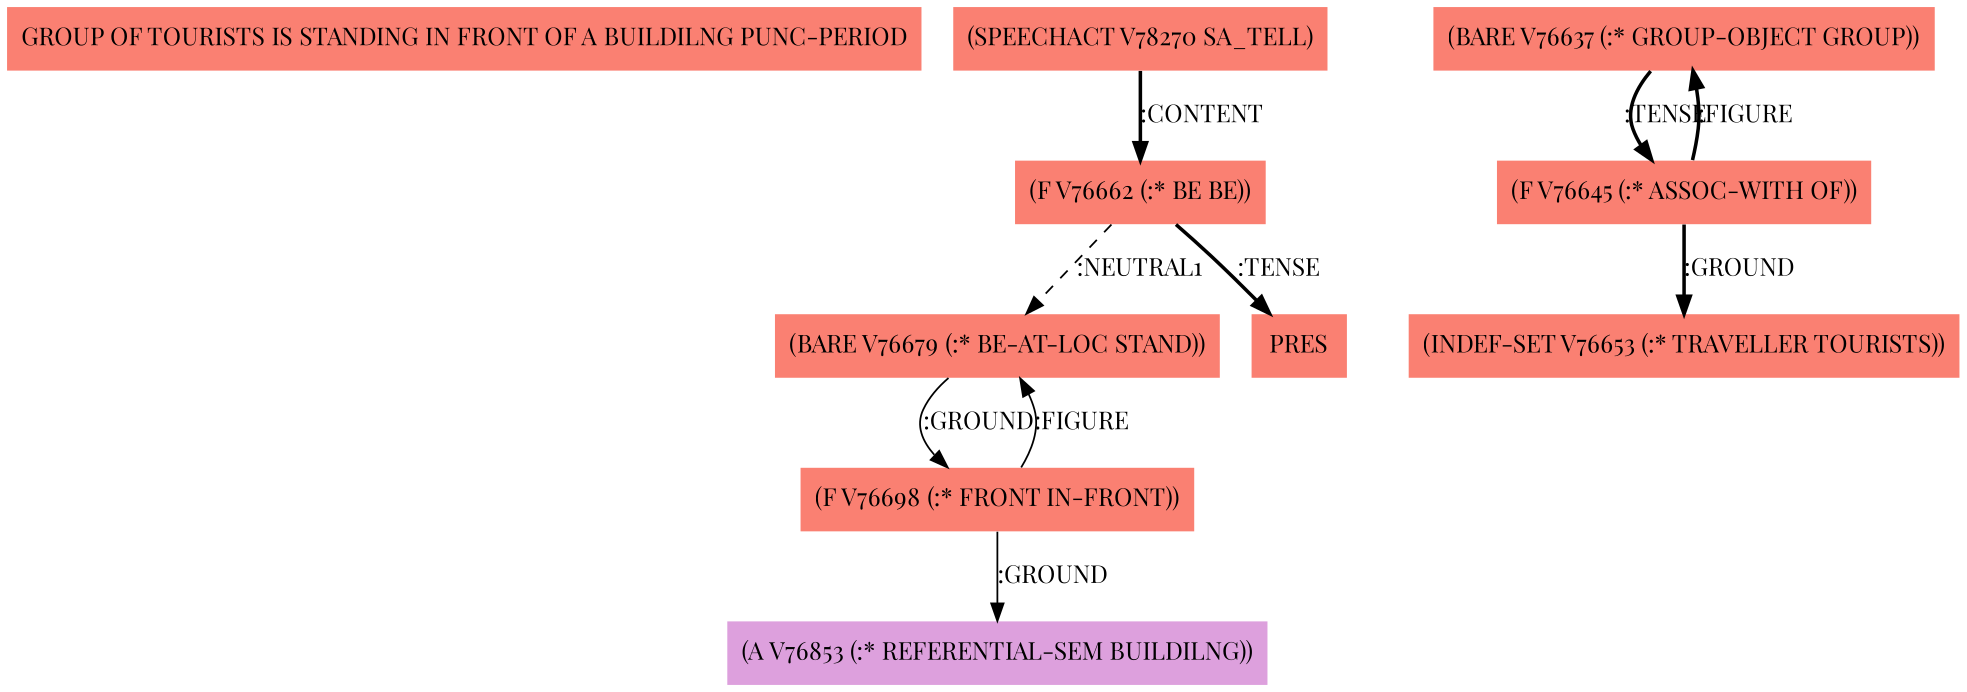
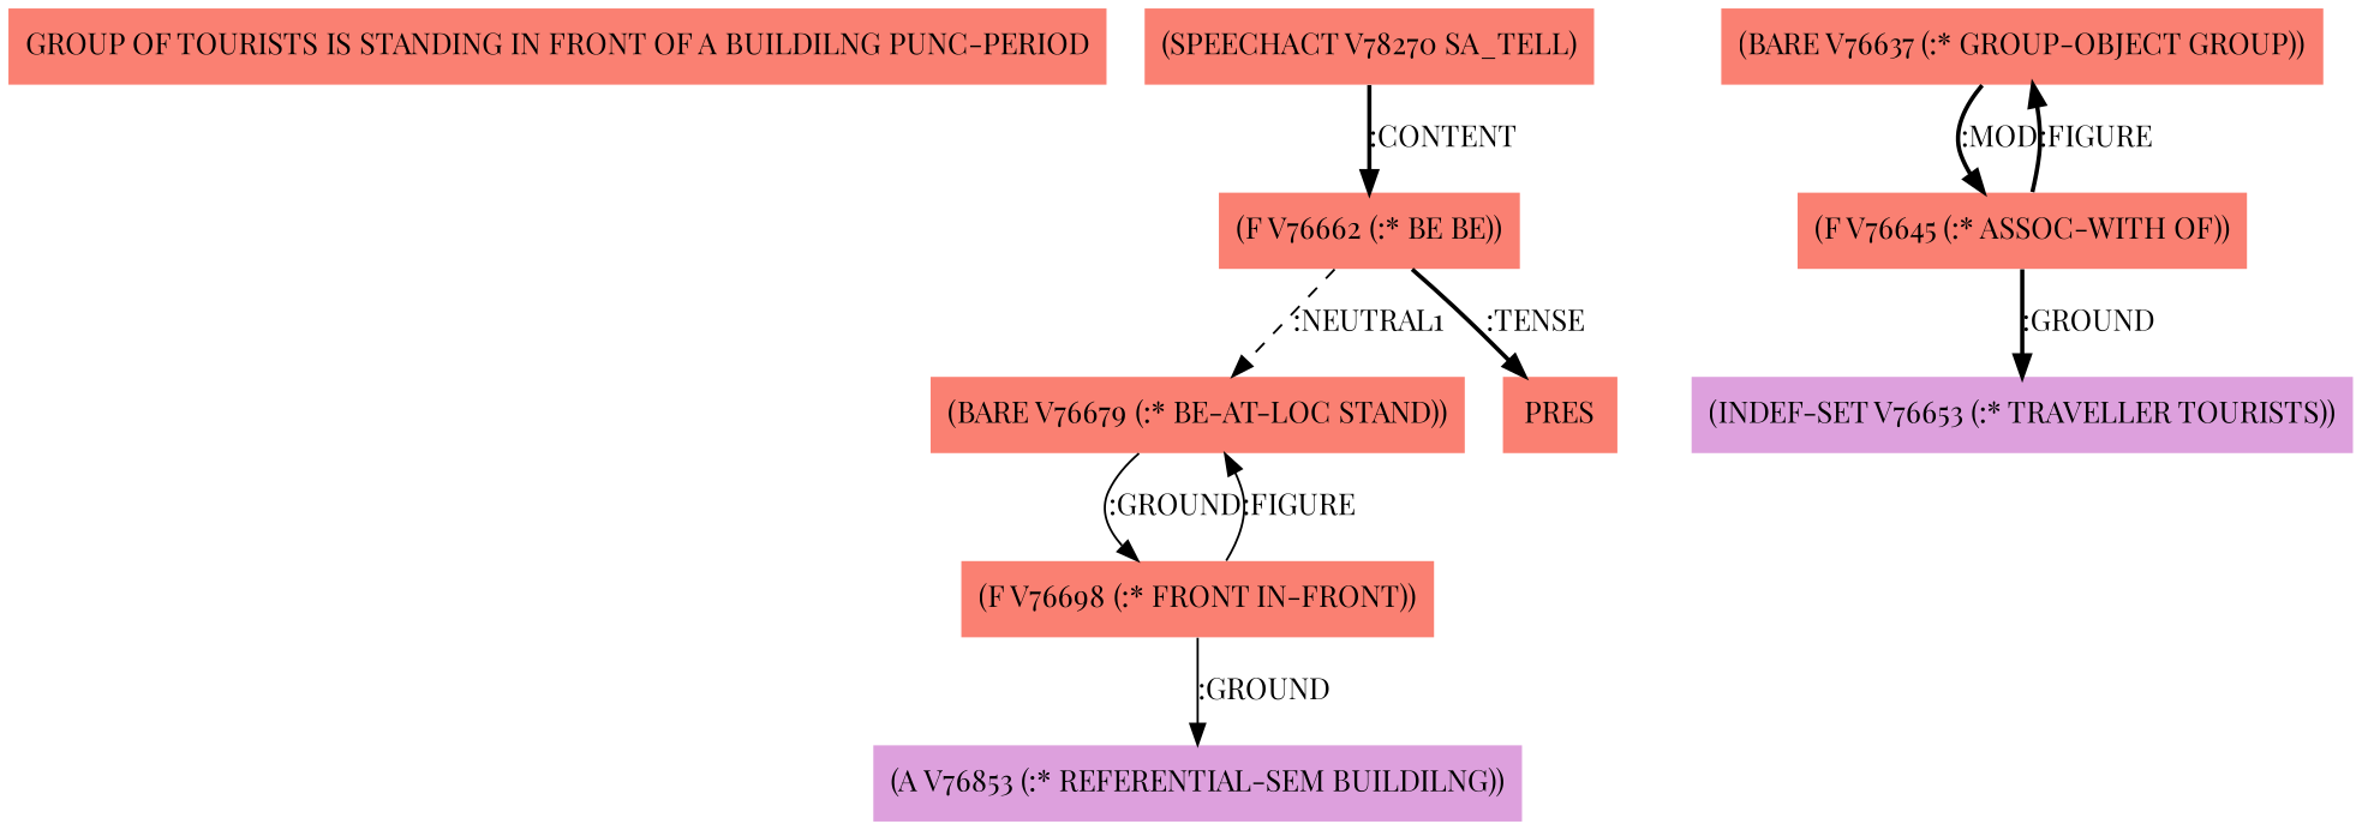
  digraph {
    fontname="Playfair Display"
    node [color=brown fillcolor=salmon fontname="Playfair Display" shape=none style=filled]
    edge [fontname="Playfair Display" style=bold]
    "GROUP OF TOURISTS IS STANDING IN FRONT OF A BUILDILNG PUNC-PERIOD" [color=blue]
    n2 [label="(SPEECHACT V78270 SA_TELL)"]
    n3 [label="(F V76662 (:* BE BE))"]
    n4 [color=blue label="(BARE V76679 (:* BE-AT-LOC STAND))"]
    n5 [label=PRES]
    n6 [color=teal label="(BARE V76637 (:* GROUP-OBJECT GROUP))"]
    n7 [color=teal label="(F V76645 (:* ASSOC-WITH OF))"]
    n8 [color=teal label="(F V76698 (:* FRONT IN-FRONT))"]
-   n9 [label="(INDEF-SET V76653 (:* TRAVELLER TOURISTS))"]
+   n9 [fillcolor=plum label="(INDEF-SET V76653 (:* TRAVELLER TOURISTS))"]
    n10 [fillcolor=plum label="(A V76853 (:* REFERENTIAL-SEM BUILDILNG))"]
    n2 -> n3 [label=":CONTENT"]
    n3 -> n4 [label=":NEUTRAL1" style=dashed]
    n3 -> n5 [label=":TENSE"]
    n4 -> n8 [label=":GROUND" style=solid]
-   n6 -> n7 [label=":TENSE"]
+   n6 -> n7 [label=":MOD"]
    n7 -> n6 [label=":FIGURE"]
    n7 -> n9 [label=":GROUND"]
    n8 -> n4 [label=":FIGURE" style=solid]
    n8 -> n10 [label=":GROUND" style=solid]
  }
